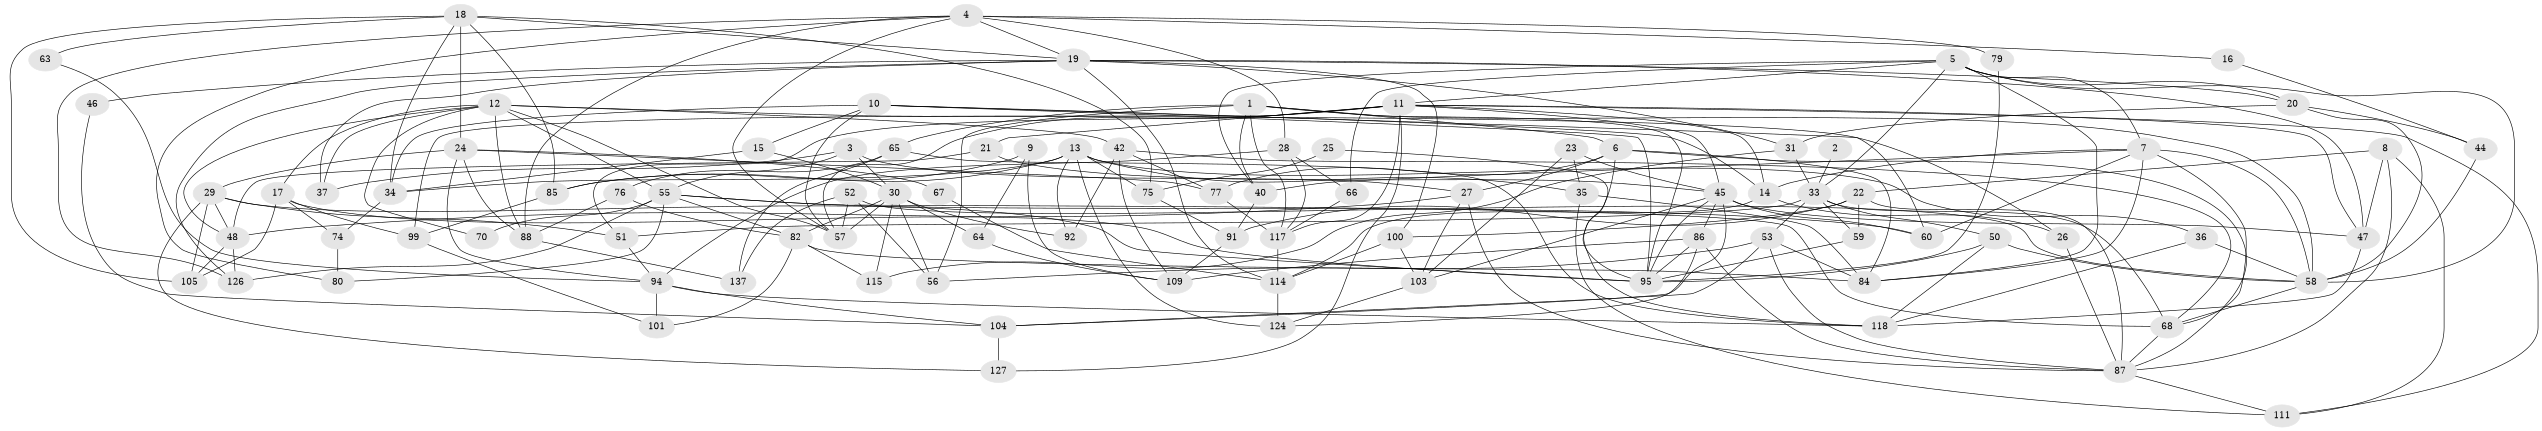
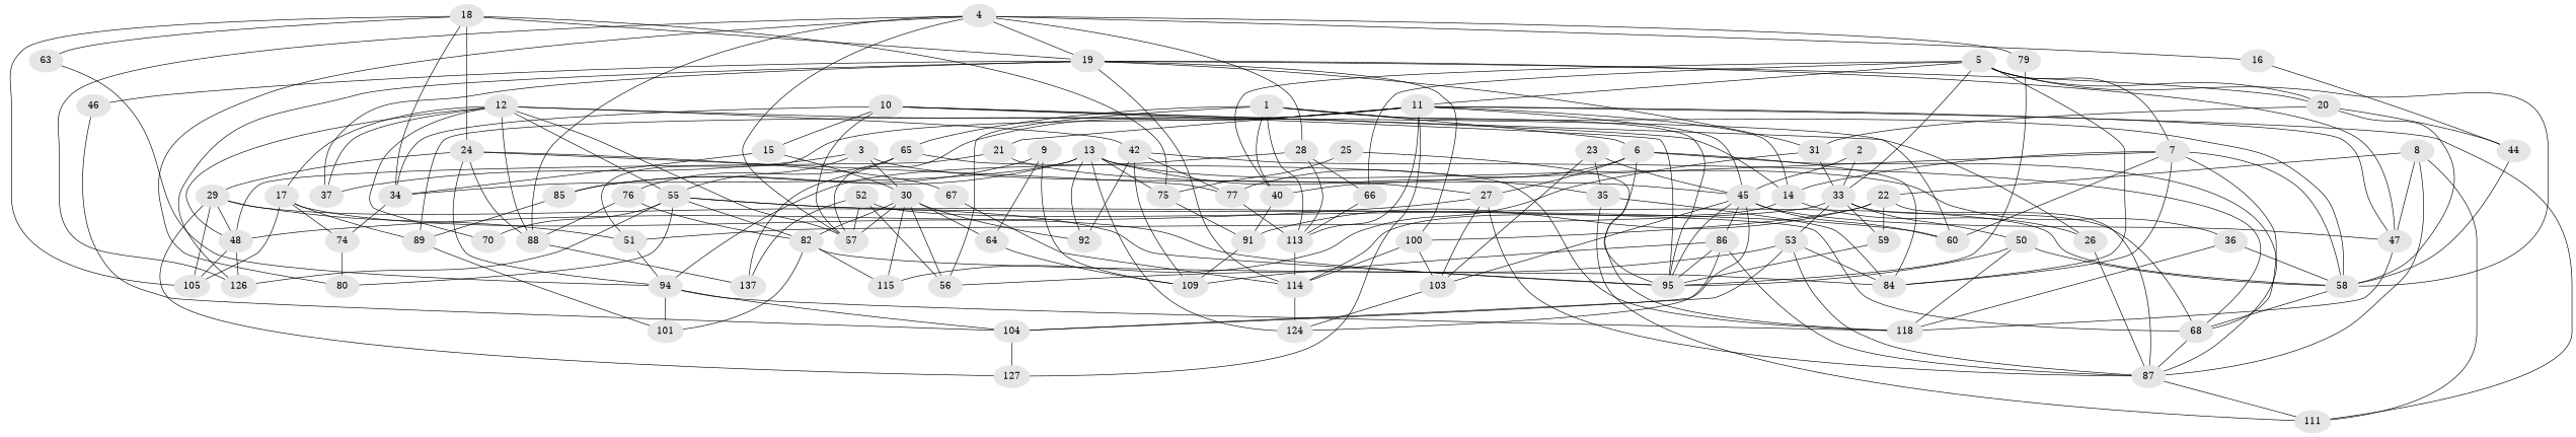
  graph {
    node [color=gray90 style=filled]
    1 [super="+81"]
    6 [super="+72"]
    40
    56
    58 [super="+133"]
    65
    95 [super="+102"]
-   113 [super="+116" label=117]
+   113 [super="+116"]
    87 [super="+93"]
    27 [super="+83"]
    84
    77 [super="+78"]
    118 [super="+134"]
    91 [super="+110"]
    68 [super="+120"]
    137
    76 [super="+136"]
    114 [super="+132"]
    33 [super="+62"]
    51
    59
    50
    53 [super="+54"]
    2
    45 [super="+69"]
    60
    47 [super="+90"]
    103 [super="+108"]
    86 [super="+97"]
    104 [super="+125"]
    111
    48 [super="+73"]
    3
    30 [super="+32"]
    37
    55 [super="+129"]
    57 [super="+112"]
    64
    92
    82 [super="+119"]
    115
    80
    126
    70
    4 [super="+61"]
    16
    19 [super="+99"]
    28
    79
    88
    44
    20 [super="+49"]
    31
    46
    100
    66
    94 [super="+117"]
    5 [super="+98"]
    7 [super="+39"]
    11 [super="+121"]
    14
    21
-   89 [label=99]
+   89
    127
    26
    22 [super="+43"]
    8
    9
    85 [super="+96"]
    109
    10 [super="+138"]
    15
    34
    74 [super="+135"]
    101
    12 [super="+123"]
    17 [super="+106"]
    42 [super="+128"]
    105
    13 [super="+71"]
    35
    36 [super="+38"]
    75
    124
    18 [super="+107"]
    24 [super="+41"]
    63
    29 [super="+130"]
    67
    23
    25
    52 [super="+122"]
    1 -- 6
    1 -- 40
    1 -- 56
    1 -- 58
    1 -- 65
    1 -- 95
    1 -- 113
    6 -- 87
    6 -- 27
    6 -- 84
    6 -- 77
    6 -- 118
    40 -- 91
    58 -- 68
    65 -- 118
    65 -- 137
    65 -- 76
    113 -- 114
    87 -- 111
    27 -- 87
    27 -- 103
    27 -- 48
    77 -- 113
    91 -- 109
    68 -- 87
    76 -- 82
    76 -- 88
    114 -- 124
    33 -- 68 [weight=2]
    33 -- 51
    33 -- 59
    33 -- 50
    33 -- 53
    51 -- 94
    59 -- 95
    50 -- 58
    50 -- 95
    50 -- 118
    53 -- 56
    53 -- 87
    53 -- 84
    53 -- 104
    2 -- 33
+   2 -- 45
    45 -- 95
    45 -- 60
    45 -- 47
    45 -- 103
    45 -- 86
    45 -- 104
    47 -- 118
    103 -- 124
    86 -- 95
    86 -- 87
    86 -- 109
    86 -- 124
    104 -- 127
    48 -- 126
    48 -- 105
    3 -- 27
    3 -- 30
    3 -- 37
    3 -- 55
    30 -- 56
    30 -- 57
    30 -- 64
    30 -- 92
    30 -- 82
    30 -- 115
    55 -- 68
    55 -- 60
    55 -- 82
    55 -- 80
    55 -- 126
    55 -- 70
    64 -- 109
    82 -- 84
    82 -- 115
    82 -- 101
    4 -- 57
    4 -- 80
    4 -- 126
    4 -- 16
    4 -- 19
    4 -- 28
    4 -- 79
    4 -- 88
    16 -- 44
    19 -- 114
    19 -- 47
    19 -- 37
    19 -- 126
    19 -- 20
    19 -- 31
    19 -- 46
    19 -- 100
    28 -- 113
    28 -- 66
    28 -- 94
    79 -- 95
    88 -- 137
    44 -- 58
    20 -- 58
    20 -- 44
    20 -- 31
    31 -- 33
    31 -- 115
    46 -- 104
    100 -- 114
    100 -- 103
    66 -- 113
    94 -- 118
    94 -- 104
    94 -- 101
    5 -- 40
    5 -- 58
    5 -- 84
    5 -- 33
    5 -- 20
    5 -- 66
    5 -- 7
    5 -- 11
    7 -- 40
    7 -- 58
    7 -- 84
    7 -- 68
    7 -- 60
    7 -- 14
    11 -- 113
    11 -- 51
    11 -- 45
    11 -- 47
    11 -- 111
    11 -- 57
    11 -- 14
    11 -- 21
    11 -- 89
    11 -- 127
    14 -- 114
    14 -- 26
    21 -- 45
    21 -- 48
    89 -- 101
    26 -- 87
    22 -- 87
    22 -- 91
    22 -- 59
    22 -- 100
    8 -- 87
    8 -- 47
    8 -- 111
    8 -- 22
    9 -- 64
    9 -- 85
    9 -- 109
    85 -- 89
    10 -- 95
    10 -- 60
    10 -- 57
    10 -- 14
    10 -- 15
    10 -- 34
    15 -- 30
    15 -- 34
    34 -- 74
    74 -- 80
    12 -- 48
    12 -- 37
    12 -- 55
    12 -- 57
    12 -- 70
    12 -- 88
    12 -- 26
    12 -- 17
    12 -- 42
    17 -- 95
    17 -- 89
    17 -- 74
    17 -- 105
    42 -- 77
    42 -- 68
    42 -- 92
    42 -- 109
    13 -- 92
    13 -- 85
    13 -- 34
    13 -- 35
    13 -- 36
    13 -- 75
    13 -- 124
    35 -- 84
    35 -- 111
    36 -- 58
    36 -- 118
    75 -- 91
    18 -- 19
-   18 -- 85
    18 -- 34
    18 -- 105
    18 -- 75
    18 -- 24
    18 -- 63
    24 -- 77
    24 -- 88
    24 -- 94
    24 -- 29
    24 -- 67
    63 -- 94
    29 -- 95
    29 -- 51
    29 -- 48
    29 -- 127
    29 -- 105
    67 -- 114
    23 -- 45
    23 -- 103
    23 -- 35
    25 -- 95
    25 -- 75
    52 -- 56
    52 -- 58
    52 -- 137
    52 -- 57
  }
